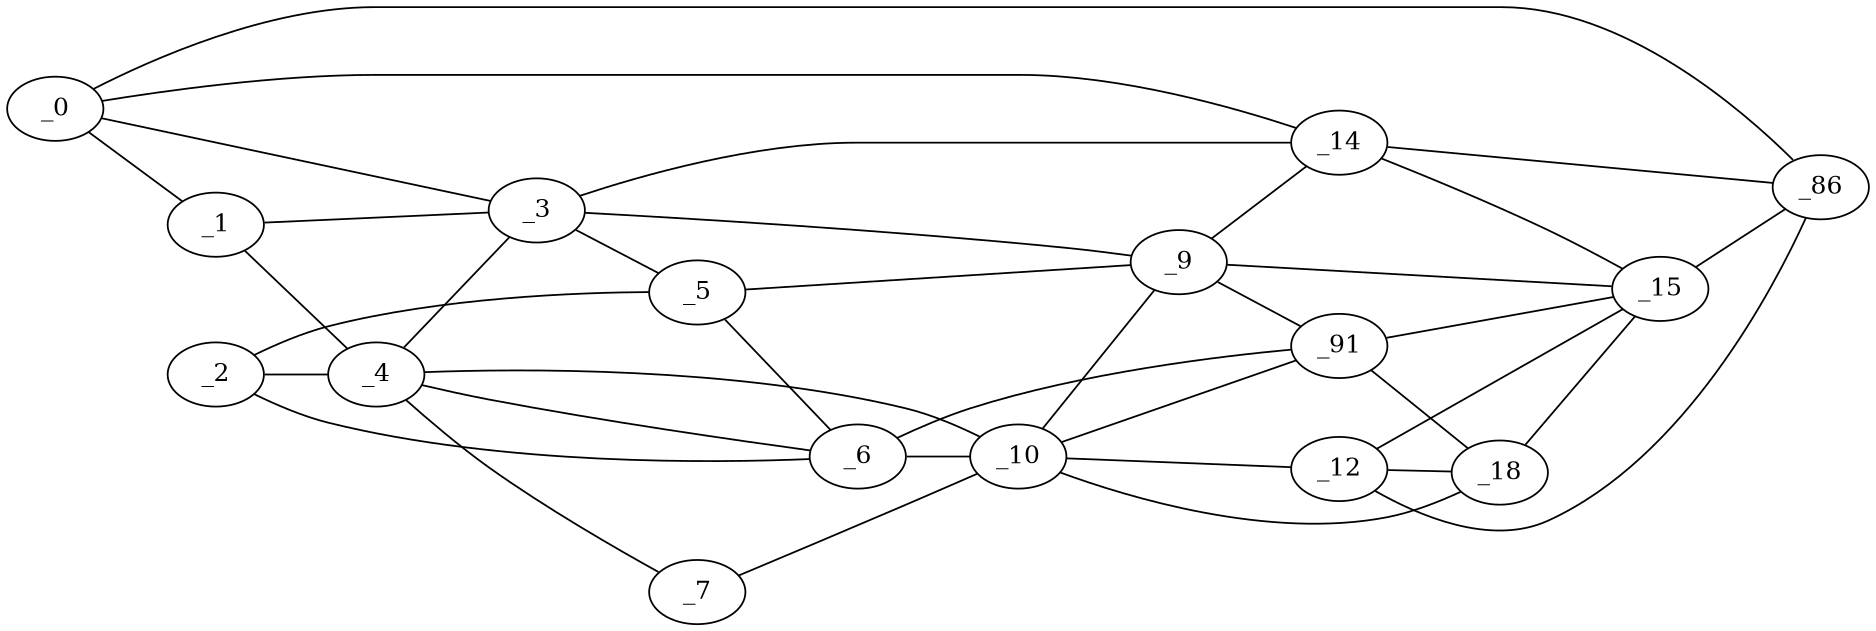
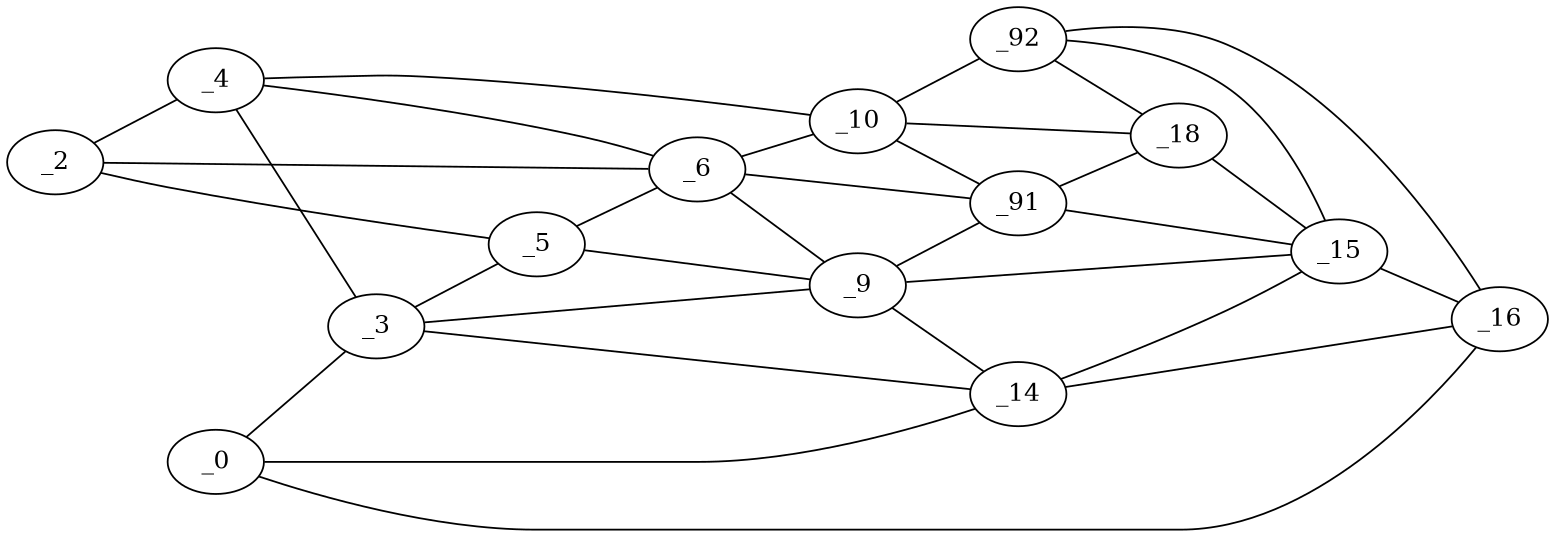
  graph {
    rankdir=LR
    node [x=29 y=16]
    edge [valence=2]
    _0 [x=19]
-   _1 [x=22 y=44]
    _3 [y=48]
    _14 [x=108 y=24]
-   _16 [x=111 label=_86]
+   _16 [x=111]
    _4 [y=78]
    _5 [x=31 y=56]
    _9 [x=105 y=55]
    _15 [x=110 y=30]
    _2 [x=27 y=55]
    _6 [x=31 y=69]
-   _7 [x=90 y=115]
    _10 [x=105 y=81]
    n14 [label=_91 x=106 y=64]
-   _12 [x=106 y=104]
+   _12 [x=106 y=104 label=_92]
    n16 [label=_18 x=107 y=75]
-   _0 -- _1 [valence=1]
    _0 -- _3
    _0 -- _14
    _0 -- _16 [valence=1]
-   _1 -- _3
-   _1 -- _4 [valence=1]
    _3 -- _14 [valence=1]
    _3 -- _5
    _3 -- _9
    _14 -- _16
    _14 -- _15
    _4 -- _3 [valence=1]
    _4 -- _6
-   _4 -- _7 [valence=1]
    _4 -- _10 [valence=1]
    _5 -- _9 [valence=1]
    _5 -- _6
    _9 -- _14
    _9 -- _15 [valence=1]
    _9 -- n14
    _15 -- _16
    _2 -- _4
    _2 -- _5 [valence=1]
    _2 -- _6 [valence=1]
-   _10 -- _9
+   _6 -- _9
    _6 -- _10 [valence=1]
    _6 -- n14
-   _7 -- _10
    _10 -- n14
    _10 -- _12
    _10 -- n16 [valence=1]
    n14 -- _15
    n14 -- n16 [valence=1]
    _12 -- _16 [valence=1]
    _12 -- _15 [valence=1]
    _12 -- n16
    n16 -- _15
  }
